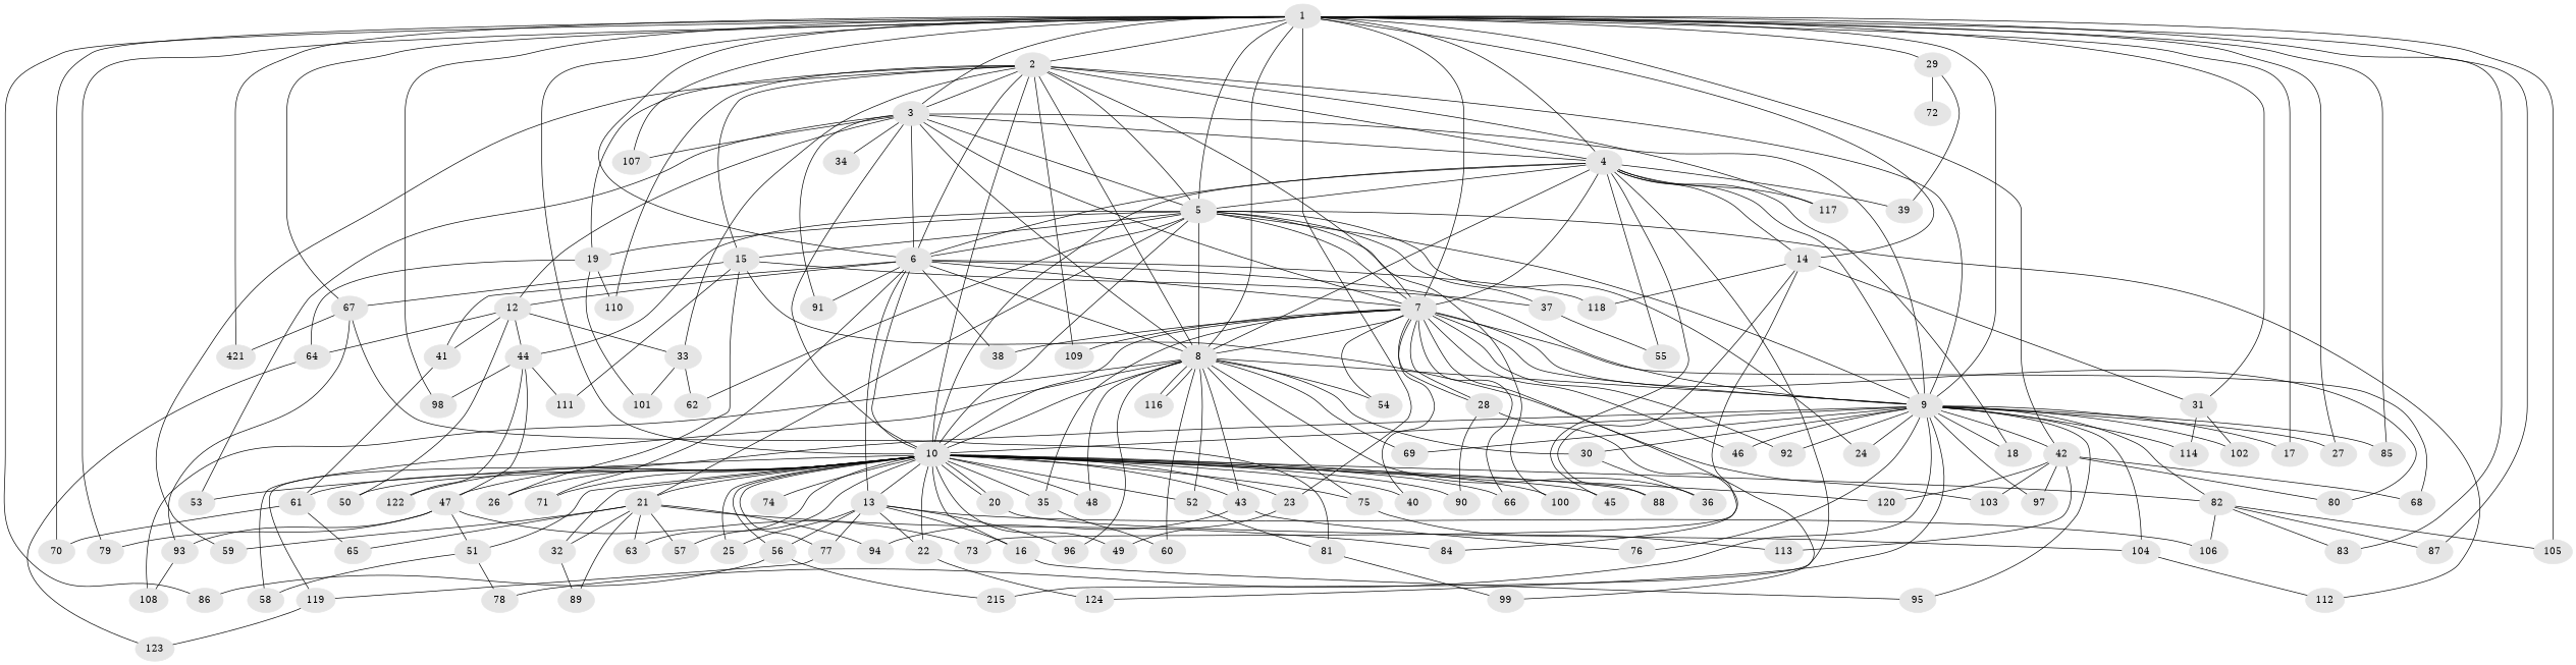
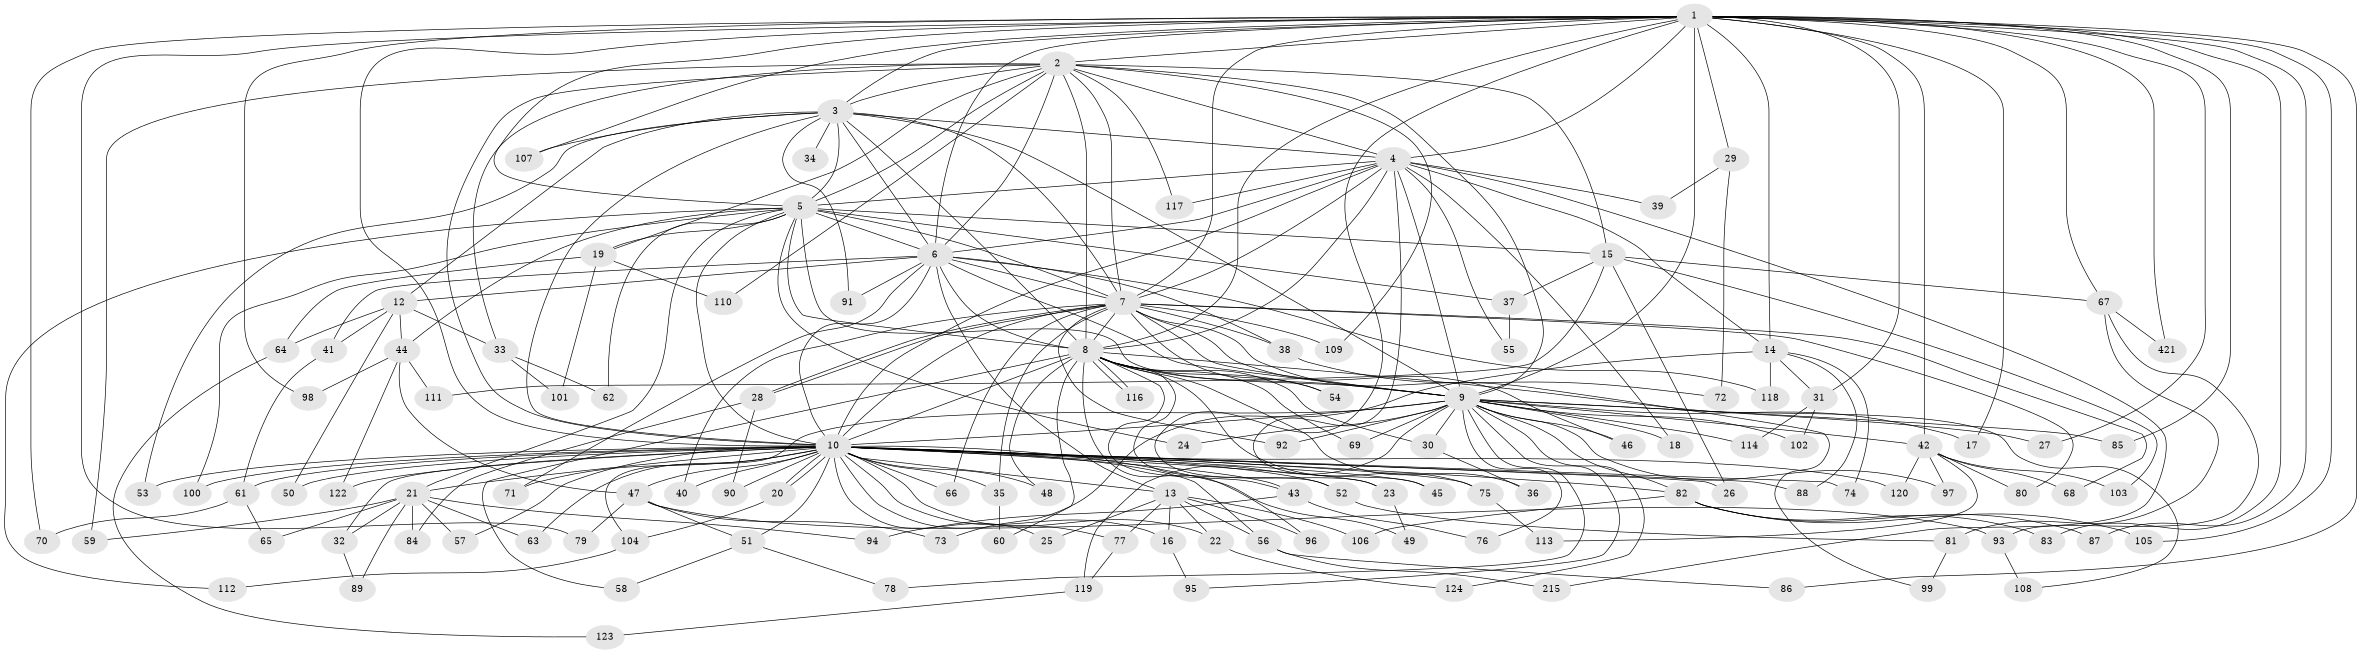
  graph {
    node [color=gray90 style=filled]
    1
    2
    3
    4
    5
    6
    7
    8
    9
    10
    14
    17
    23
    27
    29
    31
    42
    67
    70
    79
    83
    85
    86
    87
    98
    105
    107
    n28 [label=421]
    15
    19
    33
    59
    109
    110
    117
    12
    34
    53
    91
    18
    39
    45
    55
    n44 [label=215]
    21
    24
    37
    44
    62
    100
    112
    13
    38
    41
    71
    118
    28
    35
    40
    46
    54
    66
    68
    80
    92
    99
    30
    36
    43
    48
    52
    58
    60
    69
    75
    96
    108
    116
    76
    78
    82
    95
    97
    102
    104
    114
    119
    124
    16
    20
    22
    25
    26
    32
    47
    49
    50
    51
    56
    57
    61
    63
    74
    77
    88
    90
    120
    122
    73
    72
    103
    113
    93
    81
    111
    64
    101
    65
    84
    89
    94
    106
    123
    1 -- 2
    1 -- 3
    1 -- 4
    1 -- 5
    1 -- 6
    1 -- 7
    1 -- 8
    1 -- 9
    1 -- 10
    1 -- 14
    1 -- 17
    1 -- 23
    1 -- 27
    1 -- 29
    1 -- 31
    1 -- 42
    1 -- 67
    1 -- 70
    1 -- 79
    1 -- 83
    1 -- 85
    1 -- 86
    1 -- 87
    1 -- 98
    1 -- 105
    1 -- 107
    1 -- n28
    2 -- 3
    2 -- 4
    2 -- 5
    2 -- 6
    2 -- 7
    2 -- 8
    2 -- 9
    2 -- 10
    2 -- 15
    2 -- 19
    2 -- 33
    2 -- 59
    2 -- 109
    2 -- 110
    2 -- 117
    3 -- 4
    3 -- 5
    3 -- 6
    3 -- 7
    3 -- 8
    3 -- 9
    3 -- 10
    3 -- 107
    3 -- 12
    3 -- 34
    3 -- 53
    3 -- 91
    4 -- 5
    4 -- 6
    4 -- 7
    4 -- 8
    4 -- 9
    4 -- 10
    4 -- 14
    4 -- 117
    4 -- 18
    4 -- 39
    4 -- 45
    4 -- 55
    4 -- n44
    5 -- 6
    5 -- 7
    5 -- 8
    5 -- 9
    5 -- 10
    5 -- 15
    5 -- 19
    5 -- 21
    5 -- 24
    5 -- 37
    5 -- 44
    5 -- 62
    5 -- 100
    5 -- 112
    6 -- 7
    6 -- 8
    6 -- 9
    6 -- 10
    6 -- 12
    6 -- 91
    6 -- 13
    6 -- 38
    6 -- 41
    6 -- 71
    6 -- 118
    7 -- 8
    7 -- 9
    7 -- 10
    7 -- 109
    7 -- 38
    7 -- 28
    7 -- 28
    7 -- 35
    7 -- 40
    7 -- 46
    7 -- 54
    7 -- 66
    7 -- 68
    7 -- 80
    7 -- 92
    7 -- 99
    8 -- 9
    8 -- 10
    8 -- 54
    8 -- 30
    8 -- 36
    8 -- 43
    8 -- 48
    8 -- 52
    8 -- 58
    8 -- 60
    8 -- 69
    8 -- 75
    8 -- 96
    8 -- 108
    8 -- 116
    8 -- 116
    9 -- 10
    9 -- 17
    9 -- 27
    9 -- 42
    9 -- 85
    9 -- 18
    9 -- 24
    9 -- 46
    9 -- 92
    9 -- 30
    9 -- 69
    9 -- 76
    9 -- 78
    9 -- 82
    9 -- 95
    9 -- 97
    9 -- 102
    9 -- 104
    9 -- 114
    9 -- 119
    9 -- 124
    10 -- 23
    10 -- 53
    10 -- 45
    10 -- 21
    10 -- 100
    10 -- 13
    10 -- 71
    10 -- 35
    10 -- 40
    10 -- 66
    10 -- 43
    10 -- 48
    10 -- 52
    10 -- 75
    10 -- 82
    10 -- 16
    10 -- 20
    10 -- 20
    10 -- 22
    10 -- 25
    10 -- 26
    10 -- 32
    10 -- 47
    10 -- 49
    10 -- 50
    10 -- 51
    10 -- 56
    10 -- 57
    10 -- 61
    10 -- 63
    10 -- 74
    10 -- 77
    10 -- 88
    10 -- 90
    10 -- 120
    10 -- 122
    14 -- 31
    14 -- 118
+   14 -- 74
    14 -- 88
    14 -- 73
    23 -- 49
    29 -- 39
    29 -- 72
    31 -- 102
    31 -- 114
    42 -- 68
    42 -- 80
    42 -- 97
    42 -- 120
    42 -- 103
    42 -- 113
    67 -- n28
    67 -- 93
    67 -- 81
    15 -- 67
    15 -- 37
    15 -- 26
    15 -- 103
    15 -- 111
    19 -- 110
    19 -- 64
    19 -- 101
    33 -- 62
    33 -- 101
    12 -- 33
    12 -- 44
    12 -- 41
    12 -- 50
    12 -- 64
    21 -- 59
    21 -- 32
    21 -- 57
    21 -- 63
    21 -- 65
    21 -- 84
    21 -- 89
    21 -- 94
    37 -- 55
    44 -- 98
    44 -- 47
    44 -- 122
    44 -- 111
    13 -- 96
    13 -- 16
    13 -- 22
    13 -- 25
    13 -- 56
    13 -- 77
    13 -- 106
+   38 -- 72
    41 -- 61
    28 -- 90
    28 -- 84
    35 -- 60
    30 -- 36
    43 -- 76
    43 -- 94
    52 -- 81
    75 -- 113
    82 -- 83
    82 -- 87
    82 -- 105
    82 -- 106
    104 -- 112
    119 -- 123
    16 -- 95
    20 -- 104
    22 -- 124
    32 -- 89
    47 -- 79
    47 -- 51
    47 -- 73
    47 -- 93
    51 -- 58
    51 -- 78
    56 -- 86
    56 -- n44
    61 -- 70
    61 -- 65
    77 -- 119
    93 -- 108
    81 -- 99
    64 -- 123
  }
